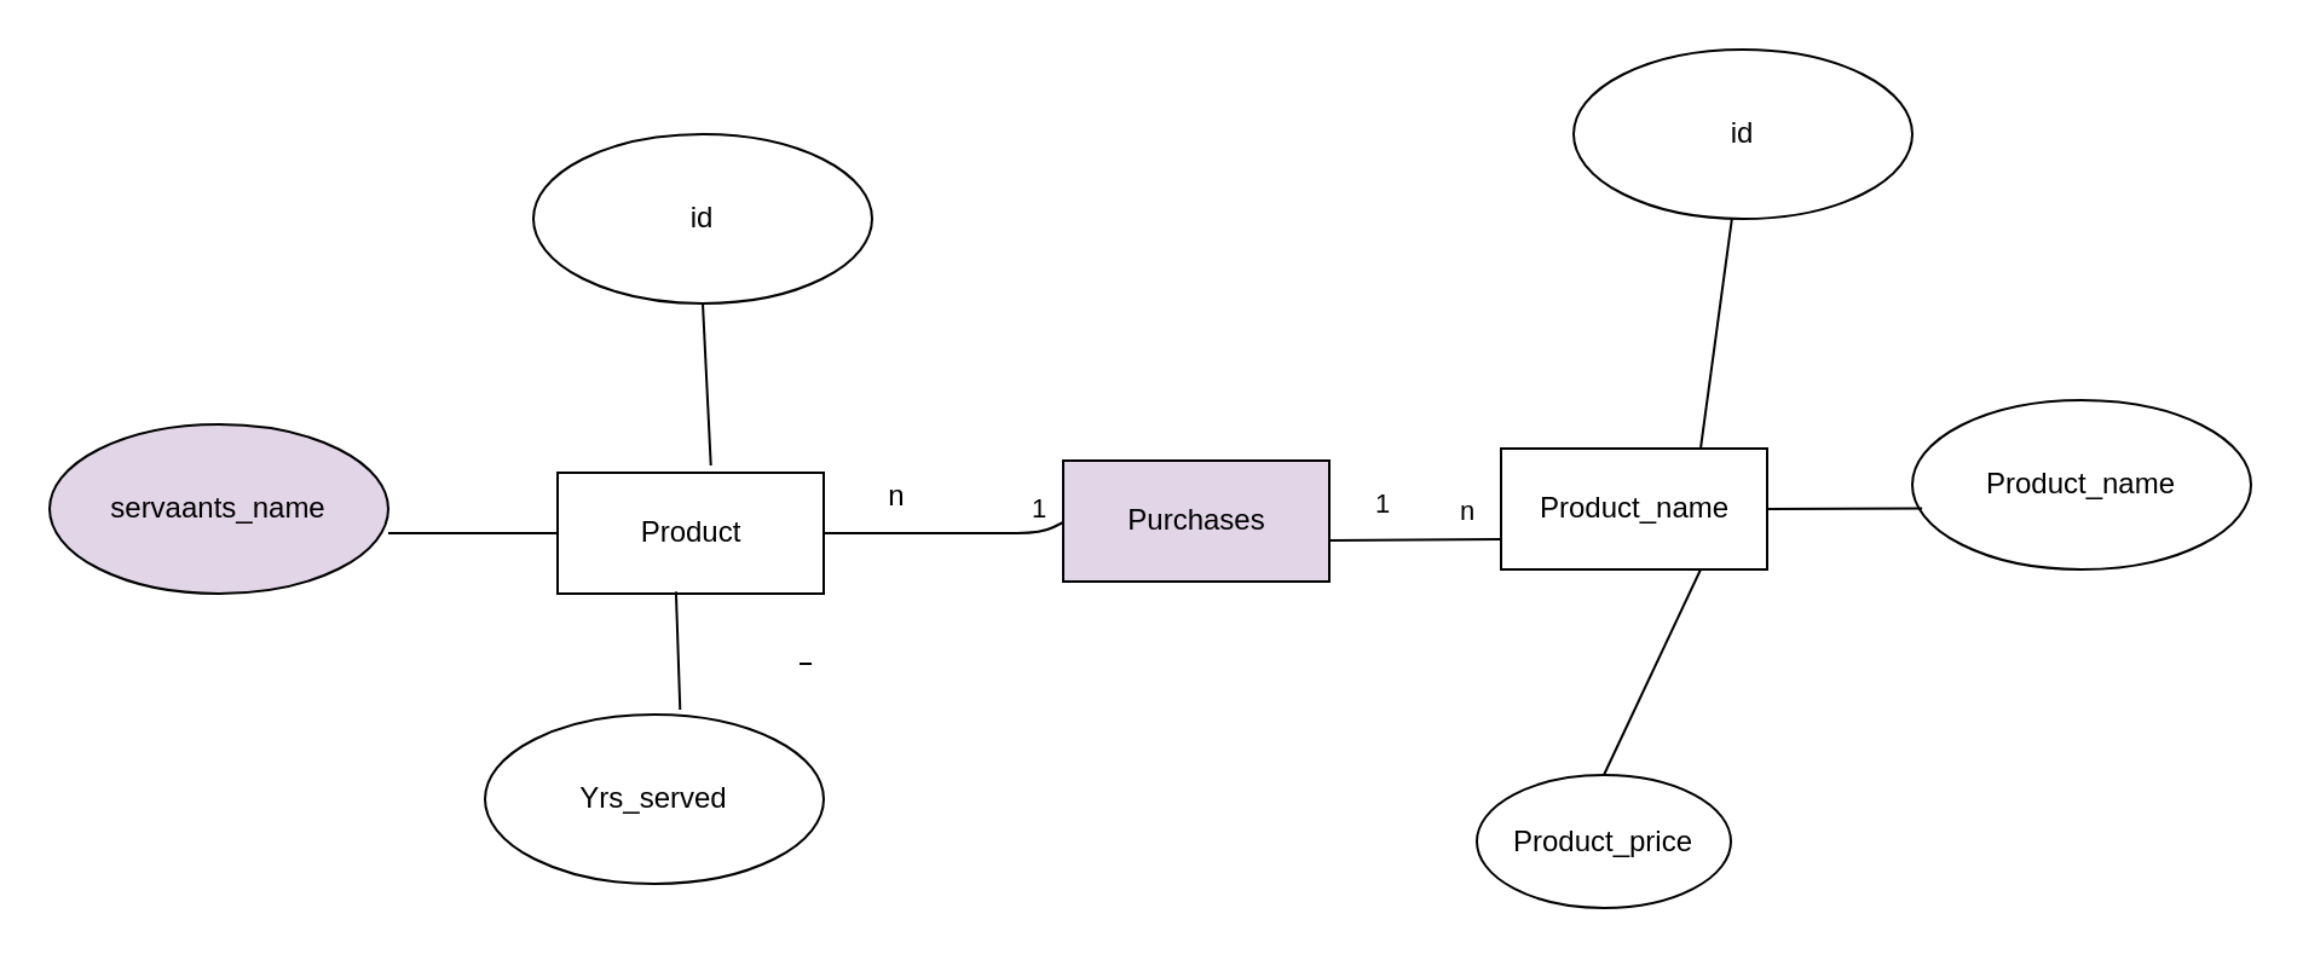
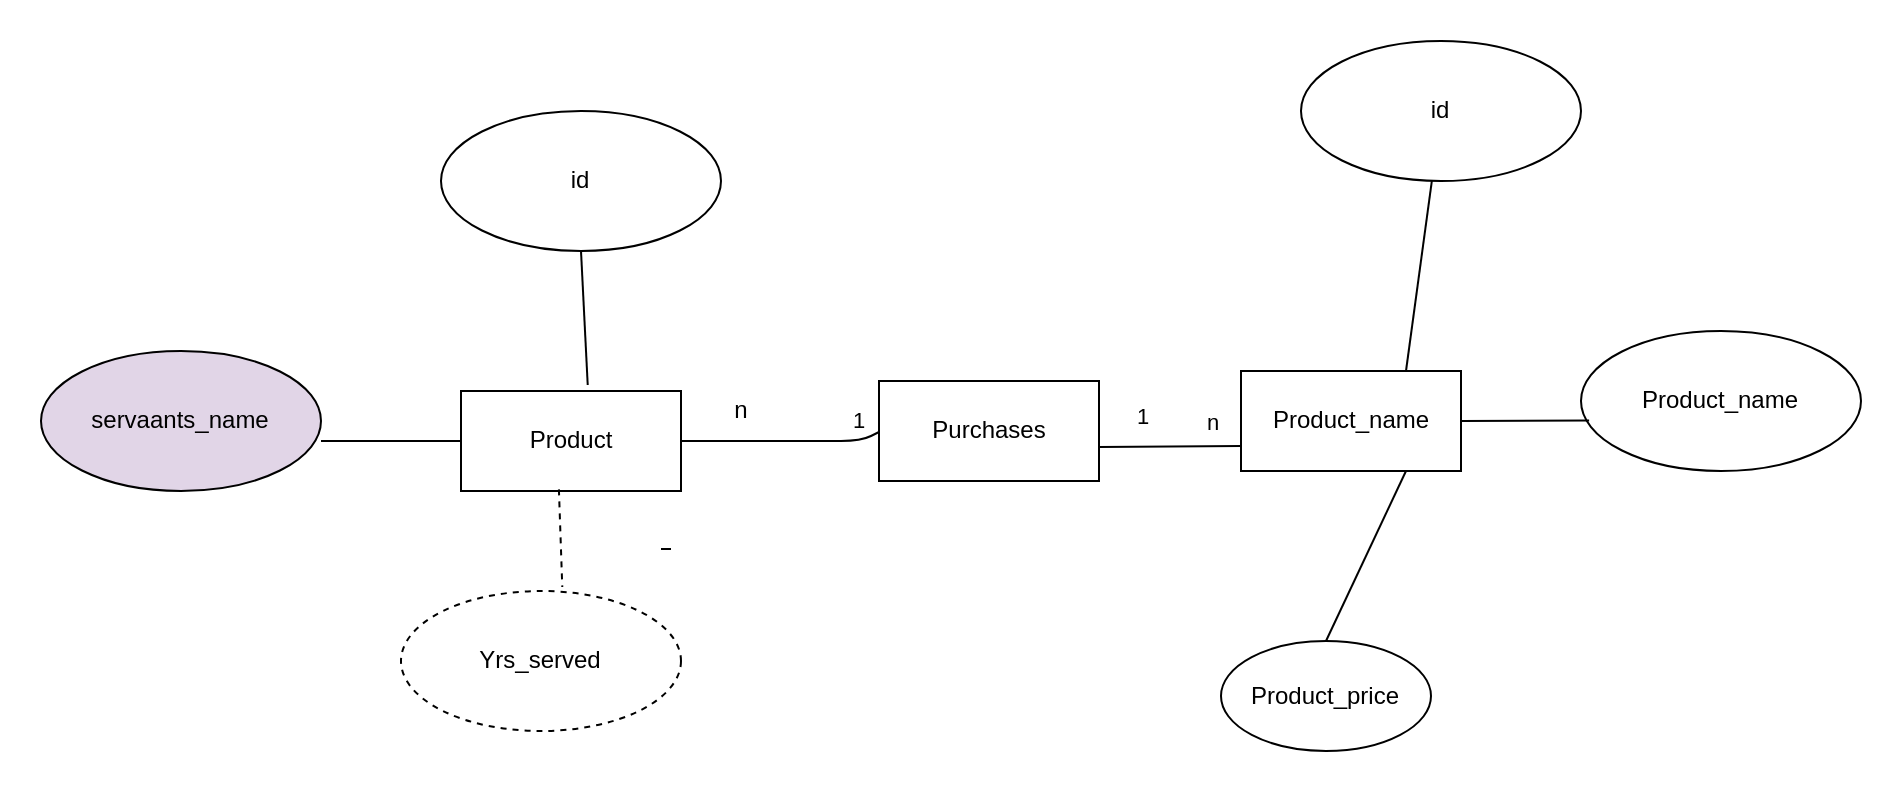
  <mxCell id="0" />
  <mxCell id="1" parent="0" />
  <mxCell id="2" value="Product" style="html=1;" parent="1" vertex="1"><mxGeometry x="230" y="195" width="110" height="50" as="geometry" /></mxCell>
- <mxCell id="3" value="Yrs_served" style="ellipse;whiteSpace=wrap;html=1;" parent="1" vertex="1"><mxGeometry x="200" y="295" width="140" height="70" as="geometry" /></mxCell>
+ <mxCell id="3" value="Yrs_served" style="ellipse;whiteSpace=wrap;html=1;dashed=1;" parent="1" vertex="1"><mxGeometry x="200" y="295" width="140" height="70" as="geometry" /></mxCell>
  <mxCell id="4" value="servaants_name" style="ellipse;whiteSpace=wrap;html=1;fillColor=#e1d5e7;" parent="1" vertex="1"><mxGeometry x="20" y="175" width="140" height="70" as="geometry" /></mxCell>
  <mxCell id="5" value="id" style="ellipse;whiteSpace=wrap;html=1;" parent="1" vertex="1"><mxGeometry x="220" y="55" width="140" height="70" as="geometry" /></mxCell>
  <mxCell id="6" value="" style="line;strokeWidth=1;fillColor=none;align=left;verticalAlign=middle;spacingTop=-1;spacingLeft=3;spacingRight=3;rotatable=0;labelPosition=right;points=[];portConstraint=eastwest;" parent="1" vertex="1"><mxGeometry x="330" y="270" width="5" height="8" as="geometry" /></mxCell>
  <mxCell id="7" value="" style="endArrow=none;html=1;exitX=0;exitY=0.5;exitDx=0;exitDy=0;" parent="1" source="2" edge="1"><mxGeometry width="50" height="50" relative="1" as="geometry"><mxPoint x="325" y="300" as="sourcePoint" /><mxPoint x="160" y="220" as="targetPoint" /><Array as="points" /></mxGeometry></mxCell>
  <mxCell id="8" value="" style="endArrow=none;html=1;exitX=1;exitY=0.5;exitDx=0;exitDy=0;entryX=0;entryY=0.5;entryDx=0;entryDy=0;" parent="1" source="2" edge="1"><mxGeometry width="50" height="50" relative="1" as="geometry"><mxPoint x="330" y="290" as="sourcePoint" /><mxPoint x="440" y="215" as="targetPoint" /><Array as="points"><mxPoint x="430" y="220" /></Array></mxGeometry></mxCell>
  <mxCell id="9" value="1" style="edgeLabel;html=1;align=center;verticalAlign=middle;resizable=0;points=[];" vertex="1" connectable="0" parent="8"><mxGeometry x="0.74" relative="1" as="geometry"><mxPoint y="-11" as="offset" /></mxGeometry></mxCell>
  <mxCell id="10" value="" style="endArrow=none;html=1;entryX=0;entryY=0.75;entryDx=0;entryDy=0;" parent="1" edge="1" target="13"><mxGeometry width="50" height="50" relative="1" as="geometry"><mxPoint x="549" y="223" as="sourcePoint" /><mxPoint x="570" y="215" as="targetPoint" /></mxGeometry></mxCell>
  <mxCell id="11" value="1" style="edgeLabel;html=1;align=center;verticalAlign=middle;resizable=0;points=[];" vertex="1" connectable="0" parent="10"><mxGeometry x="-0.416" y="-2" relative="1" as="geometry"><mxPoint y="-17" as="offset" /></mxGeometry></mxCell>
  <mxCell id="12" value="n" style="edgeLabel;html=1;align=center;verticalAlign=middle;resizable=0;points=[];" vertex="1" connectable="0" parent="10"><mxGeometry x="0.613" y="2" relative="1" as="geometry"><mxPoint y="-10" as="offset" /></mxGeometry></mxCell>
  <mxCell id="13" value="Product_name" style="html=1;" parent="1" vertex="1"><mxGeometry x="620" y="185" width="110" height="50" as="geometry" /></mxCell>
  <mxCell id="14" value="Product_price" style="ellipse;whiteSpace=wrap;html=1;" parent="1" vertex="1"><mxGeometry x="610" y="320" width="105" height="55" as="geometry" /></mxCell>
  <mxCell id="15" value="Product_name" style="ellipse;whiteSpace=wrap;html=1;" parent="1" vertex="1"><mxGeometry x="790" y="165" width="140" height="70" as="geometry" /></mxCell>
  <mxCell id="16" value="id" style="ellipse;whiteSpace=wrap;html=1;" parent="1" vertex="1"><mxGeometry x="650" y="20" width="140" height="70" as="geometry" /></mxCell>
  <mxCell id="17" value="" style="endArrow=none;html=1;exitX=0.5;exitY=0;exitDx=0;exitDy=0;entryX=0.75;entryY=1;entryDx=0;entryDy=0;" parent="1" source="14" edge="1" target="13"><mxGeometry width="50" height="50" relative="1" as="geometry"><mxPoint x="530" y="225" as="sourcePoint" /><mxPoint x="620" y="240" as="targetPoint" /><Array as="points" /></mxGeometry></mxCell>
  <mxCell id="18" value="" style="endArrow=none;html=1;exitX=0.029;exitY=0.64;exitDx=0;exitDy=0;entryX=1;entryY=0.5;entryDx=0;entryDy=0;exitPerimeter=0;" parent="1" source="15" target="13" edge="1"><mxGeometry width="50" height="50" relative="1" as="geometry"><mxPoint x="630" y="295" as="sourcePoint" /><mxPoint x="630" y="250" as="targetPoint" /></mxGeometry></mxCell>
  <mxCell id="19" value="n" style="text;html=1;align=center;verticalAlign=middle;resizable=0;points=[];autosize=1;strokeColor=none;" vertex="1" parent="1"><mxGeometry x="360" y="195" width="20" height="20" as="geometry" /></mxCell>
- <mxCell id="20" value="Purchases" style="html=1;fillColor=#e1d5e7;" vertex="1" parent="1"><mxGeometry x="439" y="190" width="110" height="50" as="geometry" /></mxCell>
+ <mxCell id="20" value="Purchases" style="html=1;" vertex="1" parent="1"><mxGeometry x="439" y="190" width="110" height="50" as="geometry" /></mxCell>
  <mxCell id="21" value="" style="endArrow=none;html=1;exitX=0.75;exitY=0;exitDx=0;exitDy=0;" edge="1" parent="1" source="13" target="16"><mxGeometry width="50" height="50" relative="1" as="geometry"><mxPoint x="690" y="330" as="sourcePoint" /><mxPoint x="712.5" y="245" as="targetPoint" /><Array as="points" /></mxGeometry></mxCell>
- <mxCell id="22" value="" style="endArrow=none;html=1;exitX=0.445;exitY=0.984;exitDx=0;exitDy=0;exitPerimeter=0;entryX=0.576;entryY=-0.029;entryDx=0;entryDy=0;entryPerimeter=0;" edge="1" parent="1" source="2" target="3"><mxGeometry width="50" height="50" relative="1" as="geometry"><mxPoint x="160" y="235" as="sourcePoint" /><mxPoint x="90" y="235" as="targetPoint" /><Array as="points" /></mxGeometry></mxCell>
+ <mxCell id="22" value="" style="endArrow=none;html=1;exitX=0.445;exitY=0.984;exitDx=0;exitDy=0;exitPerimeter=0;entryX=0.576;entryY=-0.029;entryDx=0;entryDy=0;entryPerimeter=0;dashed=1;" edge="1" parent="1" source="2" target="3"><mxGeometry width="50" height="50" relative="1" as="geometry"><mxPoint x="160" y="235" as="sourcePoint" /><mxPoint x="90" y="235" as="targetPoint" /><Array as="points" /></mxGeometry></mxCell>
  <mxCell id="23" value="" style="endArrow=none;html=1;exitX=0.5;exitY=1;exitDx=0;exitDy=0;entryX=0.576;entryY=-0.06;entryDx=0;entryDy=0;entryPerimeter=0;" edge="1" parent="1" source="5" target="2"><mxGeometry width="50" height="50" relative="1" as="geometry"><mxPoint x="200" y="140" as="sourcePoint" /><mxPoint x="200" y="310" as="targetPoint" /><Array as="points" /></mxGeometry></mxCell>
